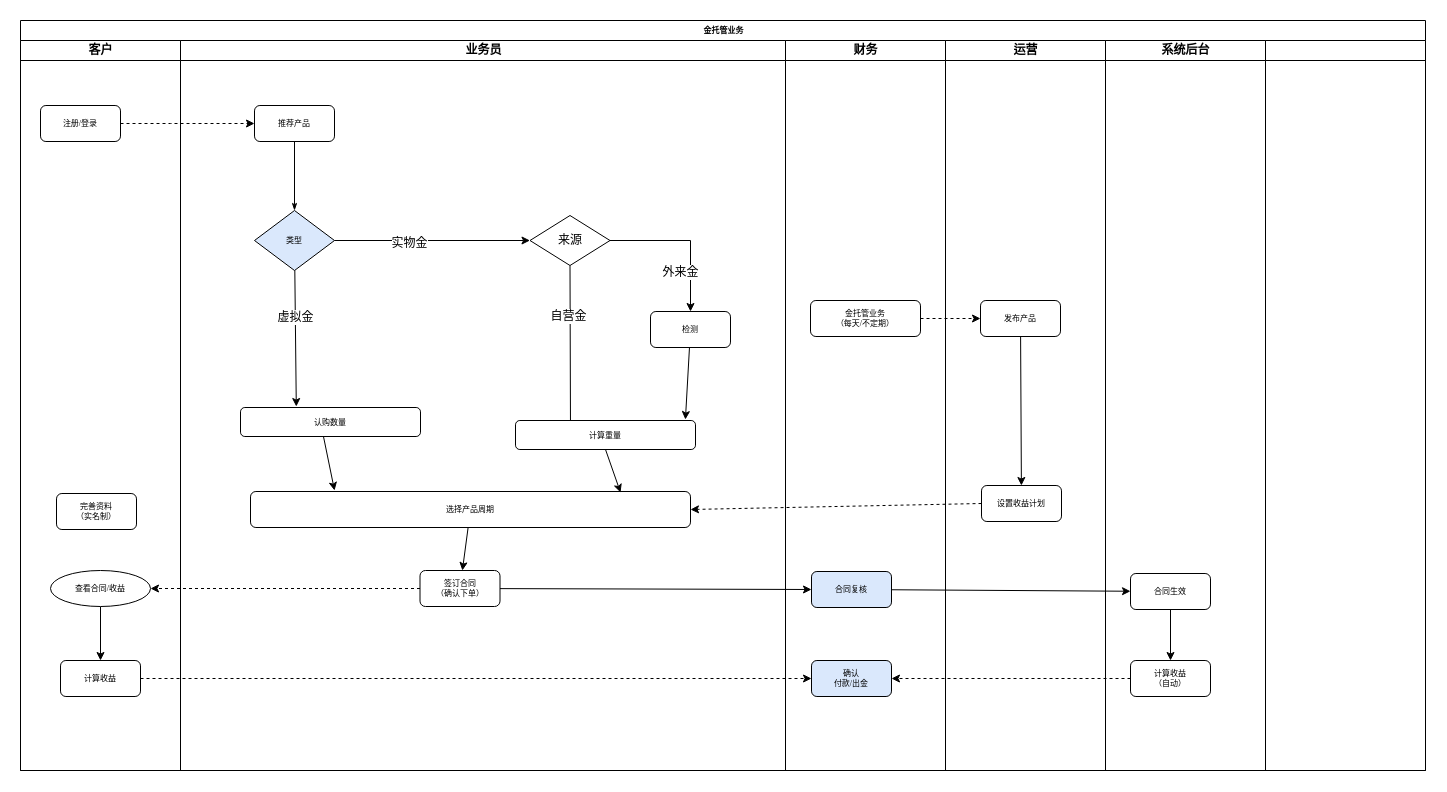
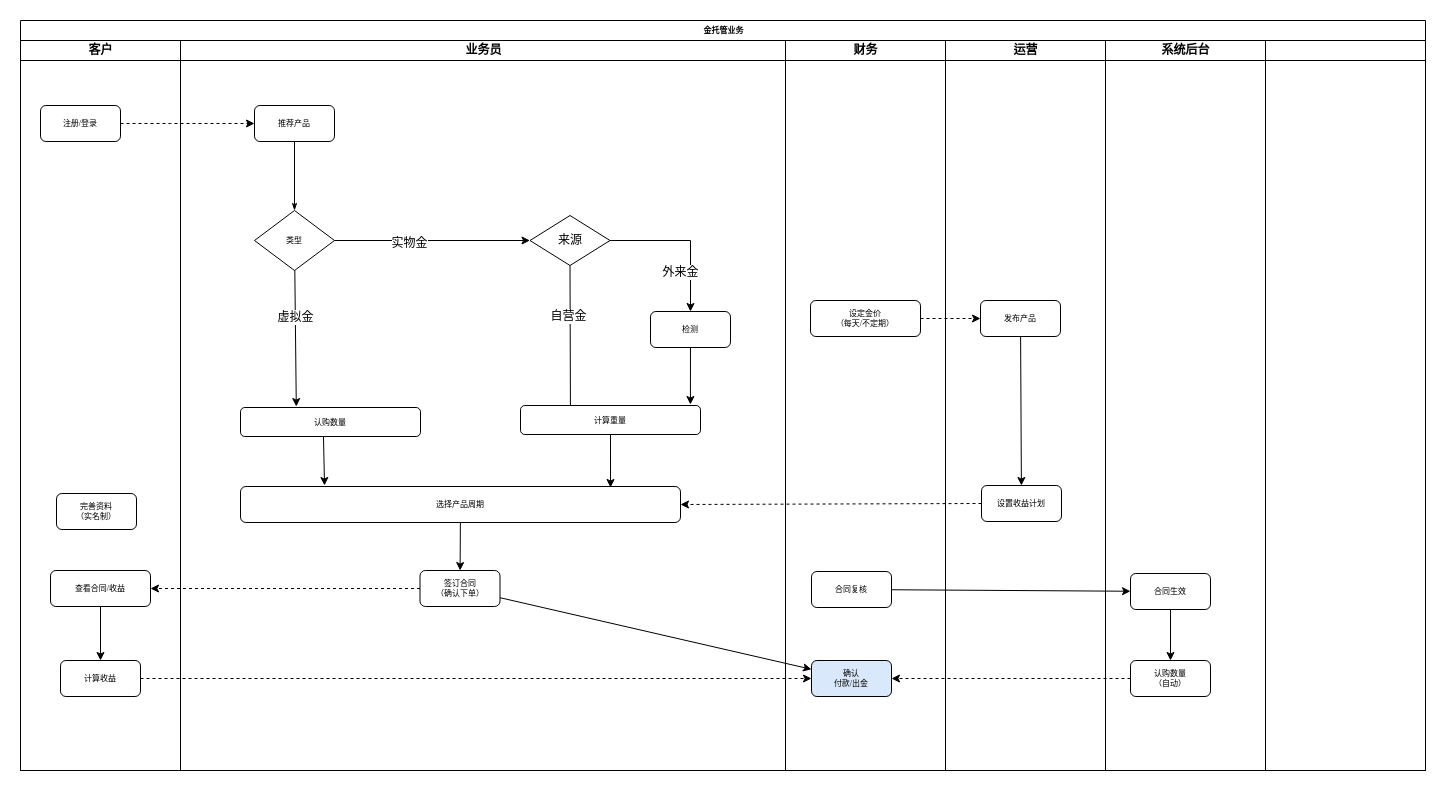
  <mxCell id="0" />
  <mxCell id="1" parent="0" />
  <mxCell id="2" value="金托管业务" style="swimlane;html=1;childLayout=stackLayout;startSize=20;rounded=0;shadow=0;labelBackgroundColor=none;strokeColor=#000000;strokeWidth=1;fillColor=#ffffff;fontFamily=Verdana;fontSize=8;fontColor=#000000;align=center;" parent="1" vertex="1"><mxGeometry x="20" y="20" width="1405" height="750" as="geometry" /></mxCell>
  <mxCell id="3" value="客户" style="swimlane;html=1;startSize=20;" parent="2" vertex="1"><mxGeometry y="20" width="160" height="730" as="geometry" /></mxCell>
  <mxCell id="4" value="完善资料&lt;br&gt;（实名制）" style="rounded=1;whiteSpace=wrap;html=1;shadow=0;labelBackgroundColor=none;strokeColor=#000000;strokeWidth=1;fillColor=#ffffff;fontFamily=Verdana;fontSize=8;fontColor=#000000;align=center;" parent="3" vertex="1"><mxGeometry x="36" y="453" width="80" height="36" as="geometry" /></mxCell>
  <mxCell id="5" style="edgeStyle=none;rounded=0;orthogonalLoop=1;jettySize=auto;html=1;" parent="3" source="6" target="7" edge="1"><mxGeometry relative="1" as="geometry" /></mxCell>
- <mxCell id="6" value="查看合同/收益" style="ellipse;whiteSpace=wrap;html=1;shadow=0;labelBackgroundColor=none;strokeColor=#000000;strokeWidth=1;fillColor=#ffffff;fontFamily=Verdana;fontSize=8;fontColor=#000000;align=center;" parent="3" vertex="1"><mxGeometry x="30" y="530" width="100" height="36" as="geometry" /></mxCell>
+ <mxCell id="6" value="查看合同/收益" style="rounded=1;whiteSpace=wrap;html=1;shadow=0;labelBackgroundColor=none;strokeColor=#000000;strokeWidth=1;fillColor=#ffffff;fontFamily=Verdana;fontSize=8;fontColor=#000000;align=center;" parent="3" vertex="1"><mxGeometry x="30" y="530" width="100" height="36" as="geometry" /></mxCell>
  <mxCell id="7" value="计算收益" style="rounded=1;whiteSpace=wrap;html=1;shadow=0;labelBackgroundColor=none;strokeColor=#000000;strokeWidth=1;fillColor=#ffffff;fontFamily=Verdana;fontSize=8;fontColor=#000000;align=center;" parent="3" vertex="1"><mxGeometry x="40" y="620" width="80" height="36" as="geometry" /></mxCell>
  <mxCell id="8" value="业务员" style="swimlane;html=1;startSize=20;" parent="2" vertex="1"><mxGeometry x="160" y="20" width="605" height="730" as="geometry" /></mxCell>
  <mxCell id="9" style="edgeStyle=orthogonalEdgeStyle;rounded=0;orthogonalLoop=1;jettySize=auto;html=1;entryX=0;entryY=0.5;entryDx=0;entryDy=0;dashed=1;" parent="8" source="10" target="11" edge="1"><mxGeometry relative="1" as="geometry"><Array as="points"><mxPoint x="-10" y="83" /><mxPoint x="-10" y="83" /></Array></mxGeometry></mxCell>
  <mxCell id="10" value="注册/登录" style="rounded=1;whiteSpace=wrap;html=1;shadow=0;labelBackgroundColor=none;strokeColor=#000000;strokeWidth=1;fillColor=#ffffff;fontFamily=Verdana;fontSize=8;fontColor=#000000;align=center;" parent="8" vertex="1"><mxGeometry x="-140" y="65" width="80" height="36" as="geometry" /></mxCell>
  <mxCell id="11" value="推荐产品" style="rounded=1;whiteSpace=wrap;html=1;shadow=0;labelBackgroundColor=none;strokeColor=#000000;strokeWidth=1;fillColor=#ffffff;fontFamily=Verdana;fontSize=8;fontColor=#000000;align=center;" parent="8" vertex="1"><mxGeometry x="74" y="65" width="80" height="36" as="geometry" /></mxCell>
  <mxCell id="12" style="edgeStyle=orthogonalEdgeStyle;rounded=1;html=1;labelBackgroundColor=none;startArrow=none;startFill=0;startSize=5;endArrow=classicThin;endFill=1;endSize=5;jettySize=auto;orthogonalLoop=1;strokeColor=#000000;strokeWidth=1;fontFamily=Verdana;fontSize=8;fontColor=#000000;exitX=0.5;exitY=1;exitDx=0;exitDy=0;exitPerimeter=0;entryX=0.5;entryY=0;entryDx=0;entryDy=0;" parent="8" source="11" target="15" edge="1"><mxGeometry relative="1" as="geometry"><mxPoint x="84" y="290" as="targetPoint" /></mxGeometry></mxCell>
  <mxCell id="13" style="edgeStyle=none;rounded=0;orthogonalLoop=1;jettySize=auto;html=1;entryX=0.31;entryY=-0.034;entryDx=0;entryDy=0;entryPerimeter=0;" parent="8" source="15" target="28" edge="1"><mxGeometry relative="1" as="geometry"><mxPoint x="115.765" y="335" as="targetPoint" /></mxGeometry></mxCell>
  <mxCell id="14" value="虚拟金" style="text;html=1;resizable=0;points=[];align=center;verticalAlign=middle;labelBackgroundColor=#ffffff;" parent="13" vertex="1" connectable="0"><mxGeometry x="-0.311" relative="1" as="geometry"><mxPoint as="offset" /></mxGeometry></mxCell>
- <mxCell id="15" value="类型" style="rhombus;whiteSpace=wrap;html=1;rounded=0;shadow=0;labelBackgroundColor=none;strokeColor=#000000;strokeWidth=1;fillColor=#dae8fc;fontFamily=Verdana;fontSize=8;fontColor=#000000;align=center;" parent="8" vertex="1"><mxGeometry x="74" y="170" width="80" height="60" as="geometry" /></mxCell>
+ <mxCell id="15" value="类型" style="rhombus;whiteSpace=wrap;html=1;rounded=0;shadow=0;labelBackgroundColor=none;strokeColor=#000000;strokeWidth=1;fillColor=#ffffff;fontFamily=Verdana;fontSize=8;fontColor=#000000;align=center;" parent="8" vertex="1"><mxGeometry x="74" y="170" width="80" height="60" as="geometry" /></mxCell>
  <mxCell id="16" style="edgeStyle=none;rounded=0;orthogonalLoop=1;jettySize=auto;html=1;entryX=0;entryY=0.5;entryDx=0;entryDy=0;exitX=1;exitY=0.5;exitDx=0;exitDy=0;" parent="8" source="15" target="22" edge="1"><mxGeometry relative="1" as="geometry"><mxPoint x="280" y="200" as="sourcePoint" /></mxGeometry></mxCell>
  <mxCell id="17" value="实物金" style="text;html=1;resizable=0;points=[];align=center;verticalAlign=middle;labelBackgroundColor=#ffffff;" parent="16" vertex="1" connectable="0"><mxGeometry x="-0.243" y="-2" relative="1" as="geometry"><mxPoint as="offset" /></mxGeometry></mxCell>
  <mxCell id="18" style="edgeStyle=none;rounded=0;orthogonalLoop=1;jettySize=auto;html=1;entryX=0.5;entryY=0;entryDx=0;entryDy=0;exitX=1;exitY=0.5;exitDx=0;exitDy=0;" parent="8" source="22" target="25" edge="1"><mxGeometry relative="1" as="geometry"><mxPoint x="470" y="200" as="targetPoint" /><Array as="points"><mxPoint x="510" y="200" /></Array></mxGeometry></mxCell>
  <mxCell id="19" value="外来金" style="text;html=1;resizable=0;points=[];align=center;verticalAlign=middle;labelBackgroundColor=#ffffff;" parent="18" vertex="1" connectable="0"><mxGeometry x="-0.103" y="-31" relative="1" as="geometry"><mxPoint x="2" as="offset" /></mxGeometry></mxCell>
  <mxCell id="20" style="edgeStyle=none;rounded=0;orthogonalLoop=1;jettySize=auto;html=1;exitX=0.5;exitY=1;exitDx=0;exitDy=0;" parent="8" source="22" edge="1"><mxGeometry relative="1" as="geometry"><mxPoint x="390" y="390" as="targetPoint" /></mxGeometry></mxCell>
  <mxCell id="21" value="自营金" style="text;html=1;resizable=0;points=[];align=center;verticalAlign=middle;labelBackgroundColor=#ffffff;" parent="20" vertex="1" connectable="0"><mxGeometry x="-0.394" y="-2" relative="1" as="geometry"><mxPoint as="offset" /></mxGeometry></mxCell>
  <mxCell id="22" value="来源" style="rhombus;whiteSpace=wrap;html=1;" parent="8" vertex="1"><mxGeometry x="349.5" y="175" width="80" height="50" as="geometry" /></mxCell>
  <mxCell id="23" value="签订合同&lt;br&gt;（确认下单）" style="rounded=1;whiteSpace=wrap;html=1;shadow=0;labelBackgroundColor=none;strokeColor=#000000;strokeWidth=1;fillColor=#ffffff;fontFamily=Verdana;fontSize=8;fontColor=#000000;align=center;" parent="8" vertex="1"><mxGeometry x="239.5" y="530" width="80" height="36" as="geometry" /></mxCell>
  <mxCell id="24" style="edgeStyle=none;rounded=0;orthogonalLoop=1;jettySize=auto;html=1;entryX=0.944;entryY=-0.034;entryDx=0;entryDy=0;entryPerimeter=0;" parent="8" source="25" target="29" edge="1"><mxGeometry relative="1" as="geometry" /></mxCell>
  <mxCell id="25" value="检测" style="rounded=1;whiteSpace=wrap;html=1;shadow=0;labelBackgroundColor=none;strokeColor=#000000;strokeWidth=1;fillColor=#ffffff;fontFamily=Verdana;fontSize=8;fontColor=#000000;align=center;" parent="8" vertex="1"><mxGeometry x="470" y="271" width="80" height="36" as="geometry" /></mxCell>
  <mxCell id="26" style="edgeStyle=none;rounded=0;orthogonalLoop=1;jettySize=auto;html=1;" parent="8" source="27" target="23" edge="1"><mxGeometry relative="1" as="geometry" /></mxCell>
- <mxCell id="27" value="选择产品周期" style="rounded=1;whiteSpace=wrap;html=1;shadow=0;labelBackgroundColor=none;strokeColor=#000000;strokeWidth=1;fillColor=#ffffff;fontFamily=Verdana;fontSize=8;fontColor=#000000;align=center;" parent="8" vertex="1"><mxGeometry x="70" y="451" width="440" height="36" as="geometry" /></mxCell>
+ <mxCell id="27" value="选择产品周期" style="rounded=1;whiteSpace=wrap;html=1;shadow=0;labelBackgroundColor=none;strokeColor=#000000;strokeWidth=1;fillColor=#ffffff;fontFamily=Verdana;fontSize=8;fontColor=#000000;align=center;" parent="8" vertex="1"><mxGeometry x="60" y="446" width="440" height="36" as="geometry" /></mxCell>
  <mxCell id="28" value="认购数量" style="rounded=1;whiteSpace=wrap;html=1;shadow=0;labelBackgroundColor=none;strokeColor=#000000;strokeWidth=1;fillColor=#ffffff;fontFamily=Verdana;fontSize=8;fontColor=#000000;align=center;" parent="8" vertex="1"><mxGeometry x="60" y="367" width="180" height="29" as="geometry" /></mxCell>
- <mxCell id="29" value="计算重量" style="rounded=1;whiteSpace=wrap;html=1;shadow=0;labelBackgroundColor=none;strokeColor=#000000;strokeWidth=1;fillColor=#ffffff;fontFamily=Verdana;fontSize=8;fontColor=#000000;align=center;" parent="8" vertex="1"><mxGeometry x="335" y="380" width="180" height="29" as="geometry" /></mxCell>
+ <mxCell id="29" value="计算重量" style="rounded=1;whiteSpace=wrap;html=1;shadow=0;labelBackgroundColor=none;strokeColor=#000000;strokeWidth=1;fillColor=#ffffff;fontFamily=Verdana;fontSize=8;fontColor=#000000;align=center;" parent="8" vertex="1"><mxGeometry x="340" y="365" width="180" height="29" as="geometry" /></mxCell>
  <mxCell id="30" style="edgeStyle=none;rounded=0;orthogonalLoop=1;jettySize=auto;html=1;exitX=0.461;exitY=1;exitDx=0;exitDy=0;exitPerimeter=0;entryX=0.191;entryY=-0.028;entryDx=0;entryDy=0;entryPerimeter=0;" parent="8" source="28" target="27" edge="1"><mxGeometry relative="1" as="geometry"><mxPoint x="140" y="430" as="sourcePoint" /><mxPoint x="143" y="440" as="targetPoint" /></mxGeometry></mxCell>
  <mxCell id="31" style="edgeStyle=none;rounded=0;orthogonalLoop=1;jettySize=auto;html=1;exitX=0.5;exitY=1;exitDx=0;exitDy=0;entryX=0.841;entryY=0.028;entryDx=0;entryDy=0;entryPerimeter=0;" parent="8" source="29" target="27" edge="1"><mxGeometry relative="1" as="geometry"><mxPoint x="380" y="430" as="sourcePoint" /><mxPoint x="380.0" y="456" as="targetPoint" /></mxGeometry></mxCell>
  <mxCell id="32" value="财务" style="swimlane;html=1;startSize=20;" parent="2" vertex="1"><mxGeometry x="765" y="20" width="160" height="730" as="geometry" /></mxCell>
- <mxCell id="33" value="金托管业务&lt;br&gt;（每天/不定期）" style="rounded=1;whiteSpace=wrap;html=1;shadow=0;labelBackgroundColor=none;strokeColor=#000000;strokeWidth=1;fillColor=#ffffff;fontFamily=Verdana;fontSize=8;fontColor=#000000;align=center;" parent="32" vertex="1"><mxGeometry x="25" y="260" width="110" height="36" as="geometry" /></mxCell>
- <mxCell id="34" value="合同复核" style="rounded=1;whiteSpace=wrap;html=1;shadow=0;labelBackgroundColor=none;strokeColor=#000000;strokeWidth=1;fillColor=#dae8fc;fontFamily=Verdana;fontSize=8;fontColor=#000000;align=center;" parent="32" vertex="1"><mxGeometry x="26" y="531" width="80" height="36" as="geometry" /></mxCell>
+ <mxCell id="33" value="设定金价&lt;br&gt;（每天/不定期）" style="rounded=1;whiteSpace=wrap;html=1;shadow=0;labelBackgroundColor=none;strokeColor=#000000;strokeWidth=1;fillColor=#ffffff;fontFamily=Verdana;fontSize=8;fontColor=#000000;align=center;" parent="32" vertex="1"><mxGeometry x="25" y="260" width="110" height="36" as="geometry" /></mxCell>
+ <mxCell id="34" value="合同复核" style="rounded=1;whiteSpace=wrap;html=1;shadow=0;labelBackgroundColor=none;strokeColor=#000000;strokeWidth=1;fillColor=#ffffff;fontFamily=Verdana;fontSize=8;fontColor=#000000;align=center;" parent="32" vertex="1"><mxGeometry x="26" y="531" width="80" height="36" as="geometry" /></mxCell>
  <mxCell id="35" value="确认&lt;br&gt;付款/出金" style="rounded=1;whiteSpace=wrap;html=1;shadow=0;labelBackgroundColor=none;strokeColor=#000000;strokeWidth=1;fillColor=#dae8fc;fontFamily=Verdana;fontSize=8;fontColor=#000000;align=center;" parent="32" vertex="1"><mxGeometry x="26" y="620" width="80" height="36" as="geometry" /></mxCell>
  <mxCell id="36" value="运营" style="swimlane;html=1;startSize=20;" parent="2" vertex="1"><mxGeometry x="925" y="20" width="160" height="730" as="geometry" /></mxCell>
  <mxCell id="37" style="edgeStyle=none;rounded=0;orthogonalLoop=1;jettySize=auto;html=1;" parent="36" source="38" target="39" edge="1"><mxGeometry relative="1" as="geometry" /></mxCell>
  <mxCell id="38" value="发布产品" style="rounded=1;whiteSpace=wrap;html=1;shadow=0;labelBackgroundColor=none;strokeColor=#000000;strokeWidth=1;fillColor=#ffffff;fontFamily=Verdana;fontSize=8;fontColor=#000000;align=center;" parent="36" vertex="1"><mxGeometry x="35" y="260" width="80" height="36" as="geometry" /></mxCell>
  <mxCell id="39" value="设置收益计划" style="rounded=1;whiteSpace=wrap;html=1;shadow=0;labelBackgroundColor=none;strokeColor=#000000;strokeWidth=1;fillColor=#ffffff;fontFamily=Verdana;fontSize=8;fontColor=#000000;align=center;" parent="36" vertex="1"><mxGeometry x="36" y="445" width="80" height="36" as="geometry" /></mxCell>
  <mxCell id="40" value="系统后台" style="swimlane;html=1;startSize=20;" parent="2" vertex="1"><mxGeometry x="1085" y="20" width="160" height="730" as="geometry" /></mxCell>
- <mxCell id="41" value="计算收益&lt;br&gt;（自动）" style="rounded=1;whiteSpace=wrap;html=1;shadow=0;labelBackgroundColor=none;strokeColor=#000000;strokeWidth=1;fillColor=#ffffff;fontFamily=Verdana;fontSize=8;fontColor=#000000;align=center;" parent="40" vertex="1"><mxGeometry x="25" y="620" width="80" height="36" as="geometry" /></mxCell>
+ <mxCell id="41" value="认购数量&lt;br&gt;（自动）" style="rounded=1;whiteSpace=wrap;html=1;shadow=0;labelBackgroundColor=none;strokeColor=#000000;strokeWidth=1;fillColor=#ffffff;fontFamily=Verdana;fontSize=8;fontColor=#000000;align=center;" parent="40" vertex="1"><mxGeometry x="25" y="620" width="80" height="36" as="geometry" /></mxCell>
  <mxCell id="42" style="edgeStyle=none;rounded=0;orthogonalLoop=1;jettySize=auto;html=1;entryX=0.5;entryY=0;entryDx=0;entryDy=0;" parent="40" source="43" target="41" edge="1"><mxGeometry relative="1" as="geometry" /></mxCell>
  <mxCell id="43" value="合同生效" style="rounded=1;whiteSpace=wrap;html=1;shadow=0;labelBackgroundColor=none;strokeColor=#000000;strokeWidth=1;fillColor=#ffffff;fontFamily=Verdana;fontSize=8;fontColor=#000000;align=center;" parent="40" vertex="1"><mxGeometry x="25" y="533" width="80" height="36" as="geometry" /></mxCell>
  <mxCell id="44" value="" style="swimlane;html=1;startSize=20;" parent="2" vertex="1"><mxGeometry x="1245" y="20" width="160" height="730" as="geometry" /></mxCell>
- <mxCell id="45" style="edgeStyle=none;rounded=0;orthogonalLoop=1;jettySize=auto;html=1;entryX=0;entryY=0.5;entryDx=0;entryDy=0;" parent="2" source="23" target="34" edge="1"><mxGeometry relative="1" as="geometry" /></mxCell>
+ <mxCell id="45" style="edgeStyle=none;rounded=0;orthogonalLoop=1;jettySize=auto;html=1;" parent="2" source="23" target="35" edge="1"><mxGeometry relative="1" as="geometry" /></mxCell>
  <mxCell id="46" style="edgeStyle=none;rounded=0;orthogonalLoop=1;jettySize=auto;html=1;" parent="2" source="34" target="43" edge="1"><mxGeometry relative="1" as="geometry" /></mxCell>
  <mxCell id="47" style="edgeStyle=none;rounded=0;orthogonalLoop=1;jettySize=auto;html=1;dashed=1;" parent="2" source="23" target="6" edge="1"><mxGeometry relative="1" as="geometry" /></mxCell>
  <mxCell id="48" style="edgeStyle=none;rounded=0;orthogonalLoop=1;jettySize=auto;html=1;dashed=1;" parent="2" source="7" target="35" edge="1"><mxGeometry relative="1" as="geometry" /></mxCell>
  <mxCell id="49" style="edgeStyle=none;rounded=0;orthogonalLoop=1;jettySize=auto;html=1;entryX=0;entryY=0.5;entryDx=0;entryDy=0;dashed=1;exitX=1;exitY=0.5;exitDx=0;exitDy=0;" parent="2" source="33" target="38" edge="1"><mxGeometry relative="1" as="geometry" /></mxCell>
  <mxCell id="50" style="edgeStyle=none;rounded=0;orthogonalLoop=1;jettySize=auto;html=1;entryX=1;entryY=0.5;entryDx=0;entryDy=0;dashed=1;" parent="2" source="41" target="35" edge="1"><mxGeometry relative="1" as="geometry" /></mxCell>
  <mxCell id="51" style="edgeStyle=none;rounded=0;orthogonalLoop=1;jettySize=auto;html=1;entryX=1;entryY=0.5;entryDx=0;entryDy=0;exitX=0;exitY=0.5;exitDx=0;exitDy=0;dashed=1;" parent="2" source="39" target="27" edge="1"><mxGeometry relative="1" as="geometry"><mxPoint x="930" y="500" as="sourcePoint" /></mxGeometry></mxCell>
